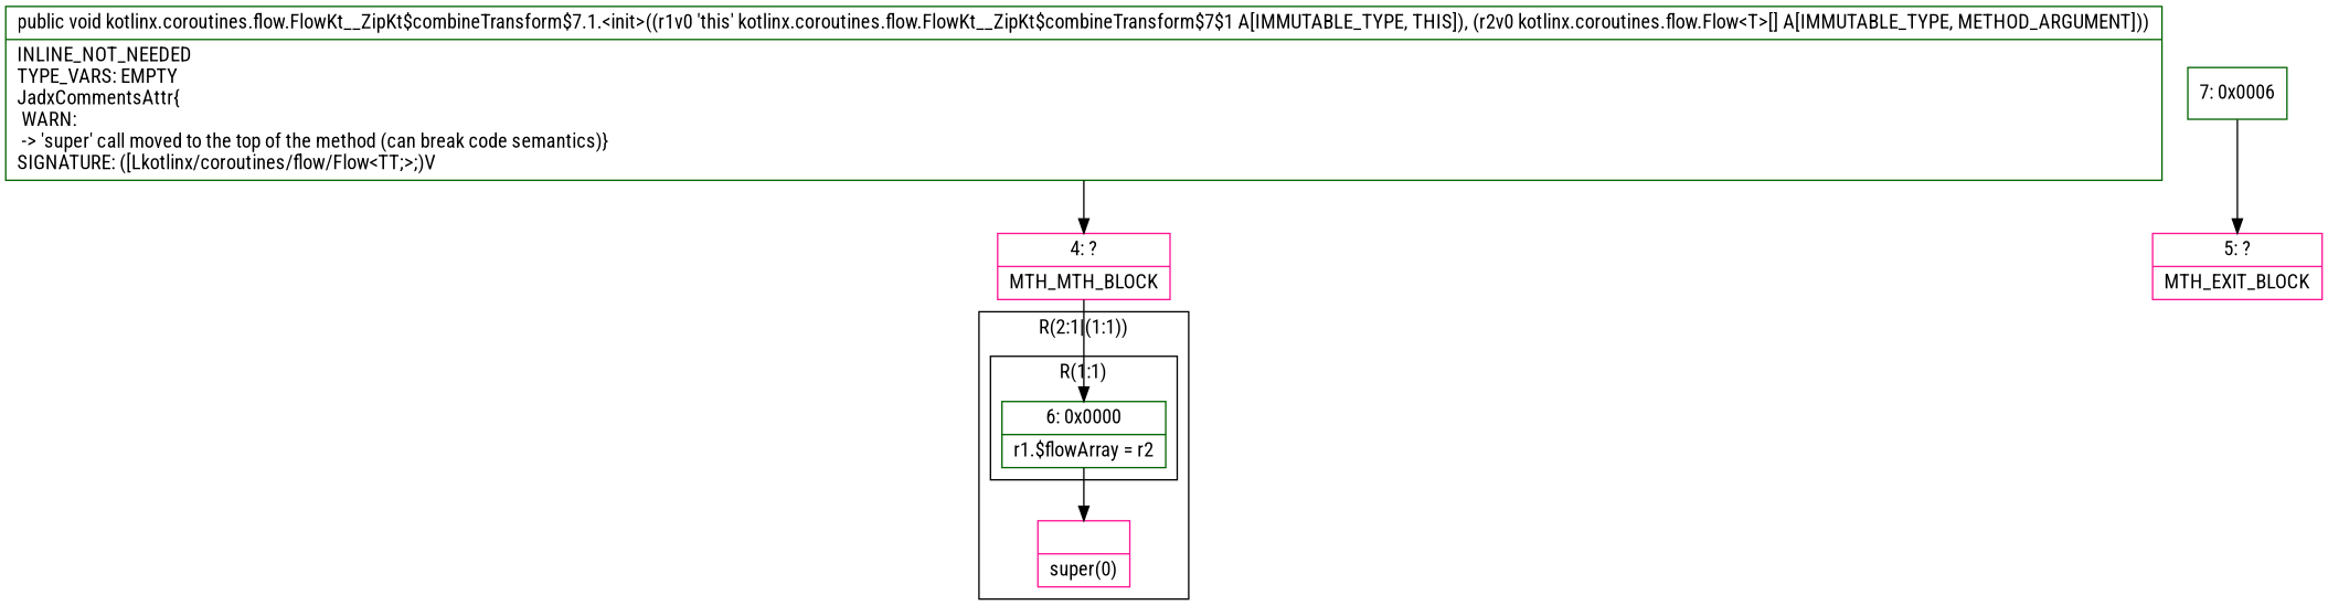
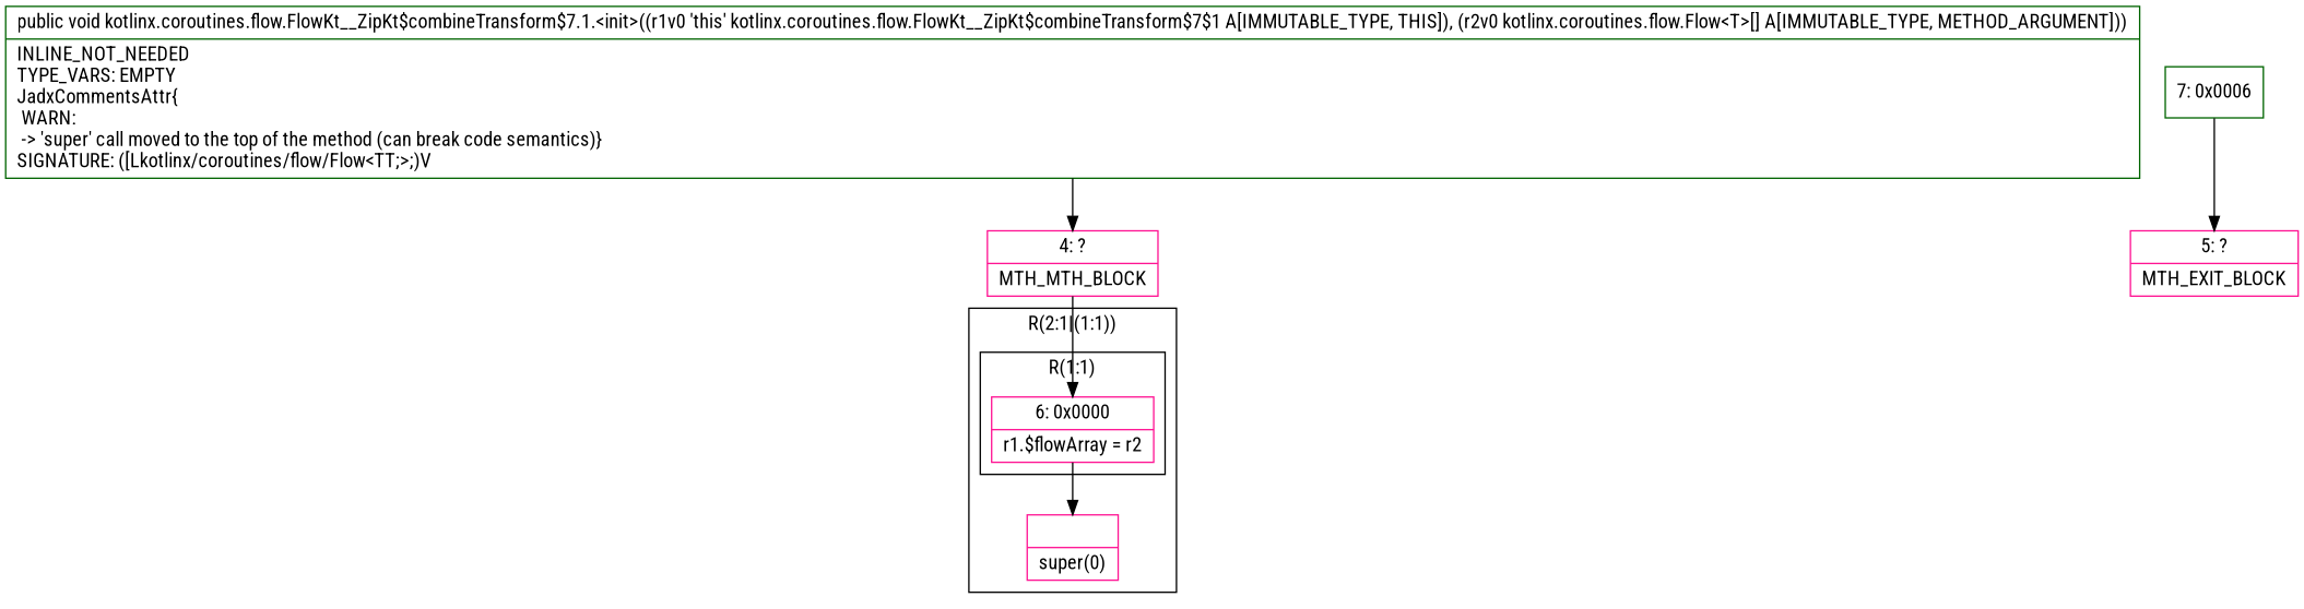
  digraph {
    fontname="Roboto Condensed"
    node [color=darkgreen fontname="Roboto Condensed" shape=record]
    edge [fontname="Roboto Condensed"]
-   n1 [label="{6\:\ 0x0000|r1.$flowArray = r2\l}"]
+   n1 [color=deeppink label="{6\:\ 0x0000|r1.$flowArray = r2\l}"]
    n2 [color=deeppink label="{|super(0)\l}"]
    n3 [label="{7\:\ 0x0006}"]
    n4 [color=deeppink label="{5\:\ ?|MTH_EXIT_BLOCK\l}"]
    n5 [color=deeppink label="{4\:\ ?|MTH_MTH_BLOCK\l}"]
    n6 [label="{public void kotlinx.coroutines.flow.FlowKt__ZipKt$combineTransform$7.1.\<init\>((r1v0 'this' kotlinx.coroutines.flow.FlowKt__ZipKt$combineTransform$7$1 A[IMMUTABLE_TYPE, THIS]), (r2v0 kotlinx.coroutines.flow.Flow\<T\>[] A[IMMUTABLE_TYPE, METHOD_ARGUMENT]))  | INLINE_NOT_NEEDED\lTYPE_VARS: EMPTY\lJadxCommentsAttr\{\l WARN: \l \-\> 'super' call moved to the top of the method (can break code semantics)\}\lSIGNATURE: ([Lkotlinx\/coroutines\/flow\/Flow\<TT;\>;)V\l}"]
    subgraph cluster_1 {
      label="R(2:1|(1:1))"
      n2
      subgraph cluster_2 {
        label="R(1:1)"
        n1
      }
    }
    n1 -> n2
    n3 -> n4
    n5 -> n1
    n6 -> n5
  }
